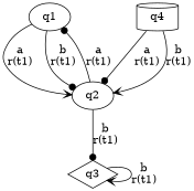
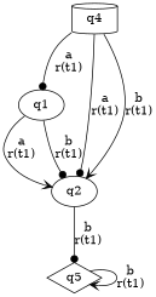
  digraph {
    node [shape=ellipse]
    edge [arrowhead=dot]
    n1 [label=q1]
    n2 [label=q2]
-   n3 [label=q3 shape=diamond]
+   n3 [label=q5 shape=diamond]
    n4 [label=q4 shape=cylinder]
    n1 -> n2 [arrowhead=vee label="a\nr(t1)\n"]
    n1 -> n2 [label="b\nr(t1)\n"]
-   n2 -> n1 [label="a\nr(t1)\n"]
+   n4 -> n1 [label="a\nr(t1)\n"]
    n2 -> n3 [label="b\nr(t1)\n"]
    n3 -> n3 [arrowhead=vee label="b\nr(t1)\n"]
    n4 -> n2 [label="a\nr(t1)\n"]
    n4 -> n2 [arrowhead=vee label="b\nr(t1)\n"]
  }
